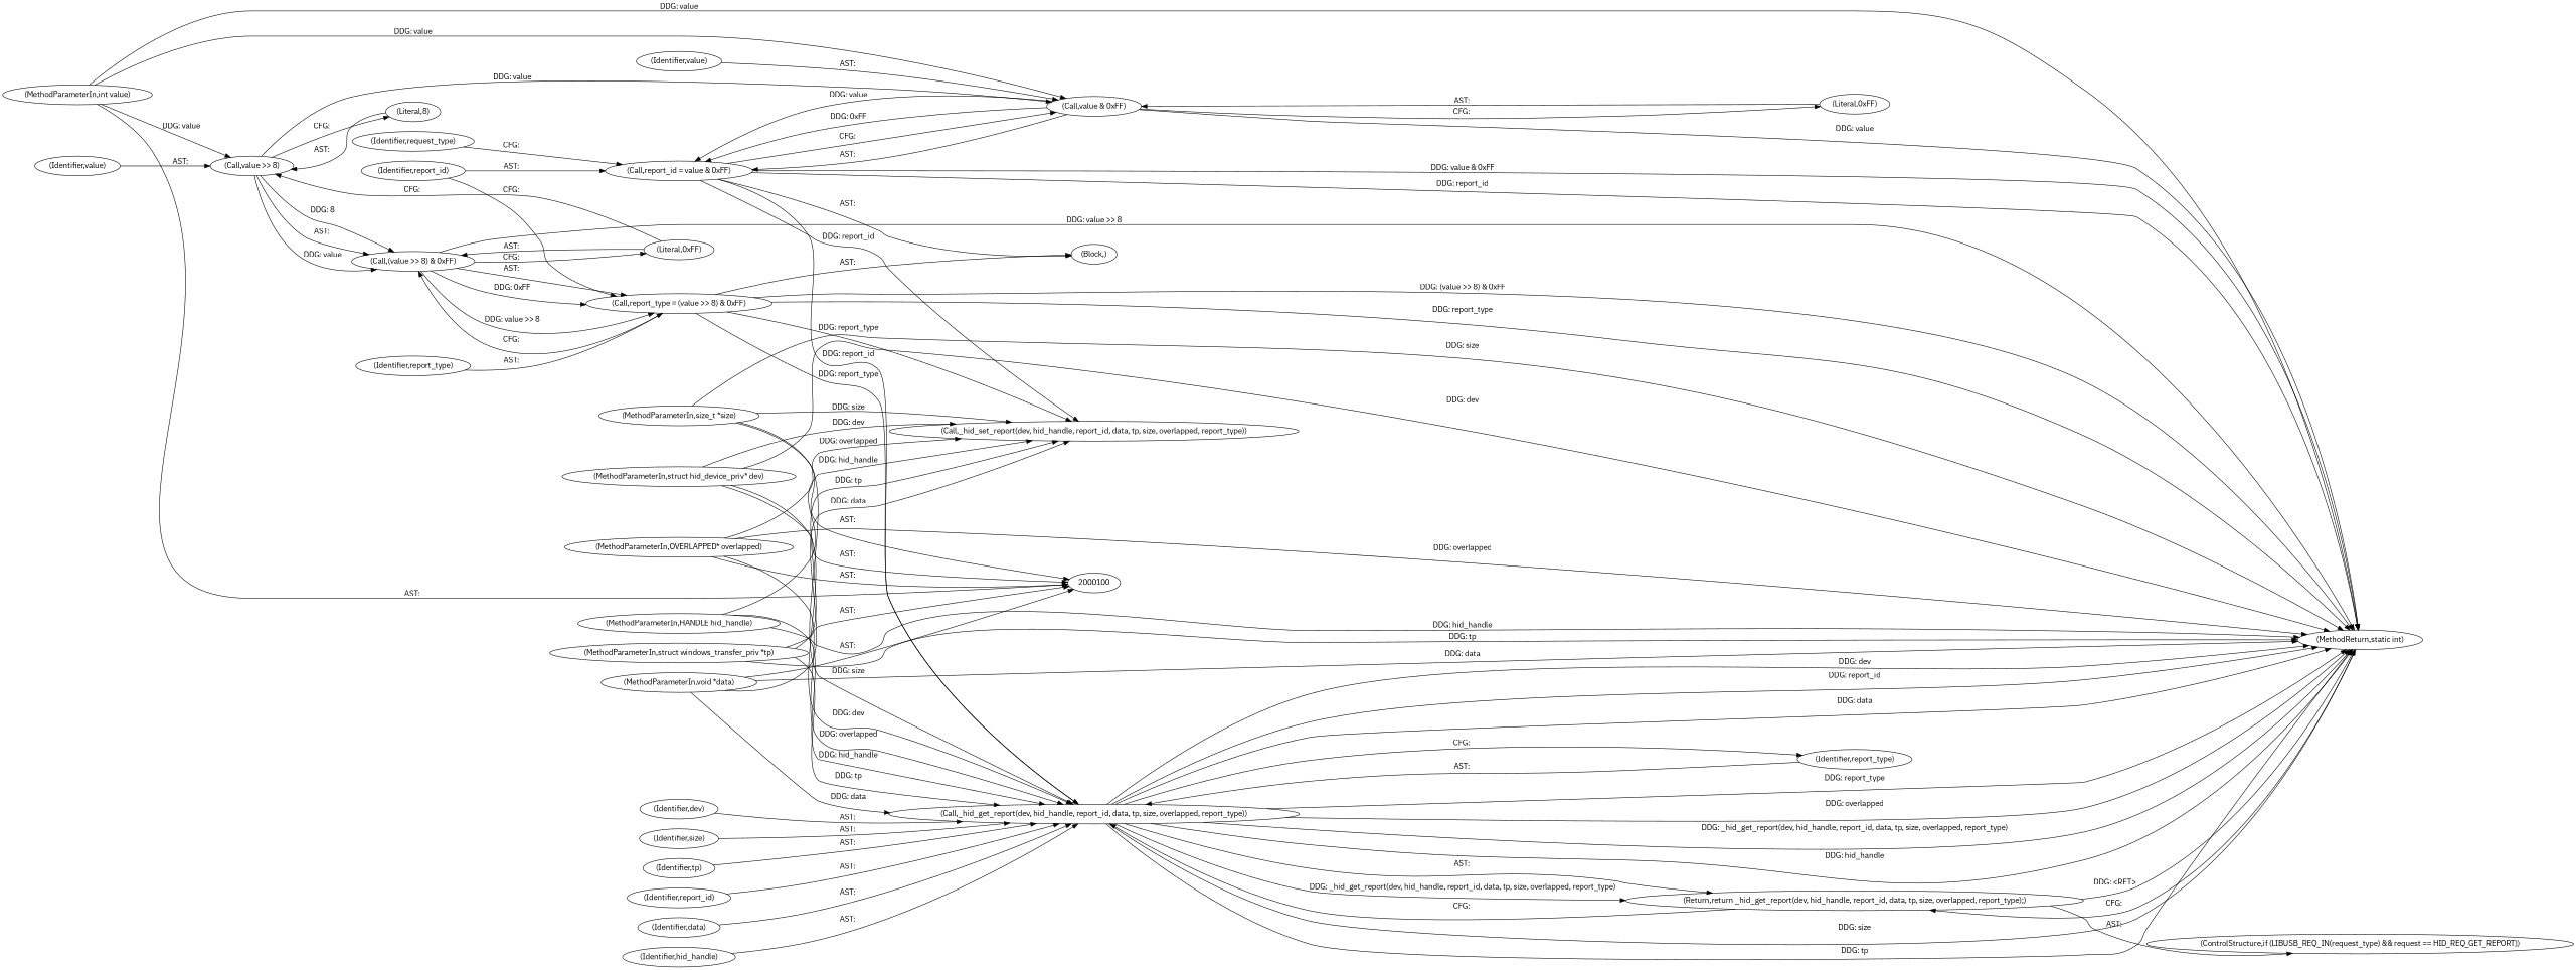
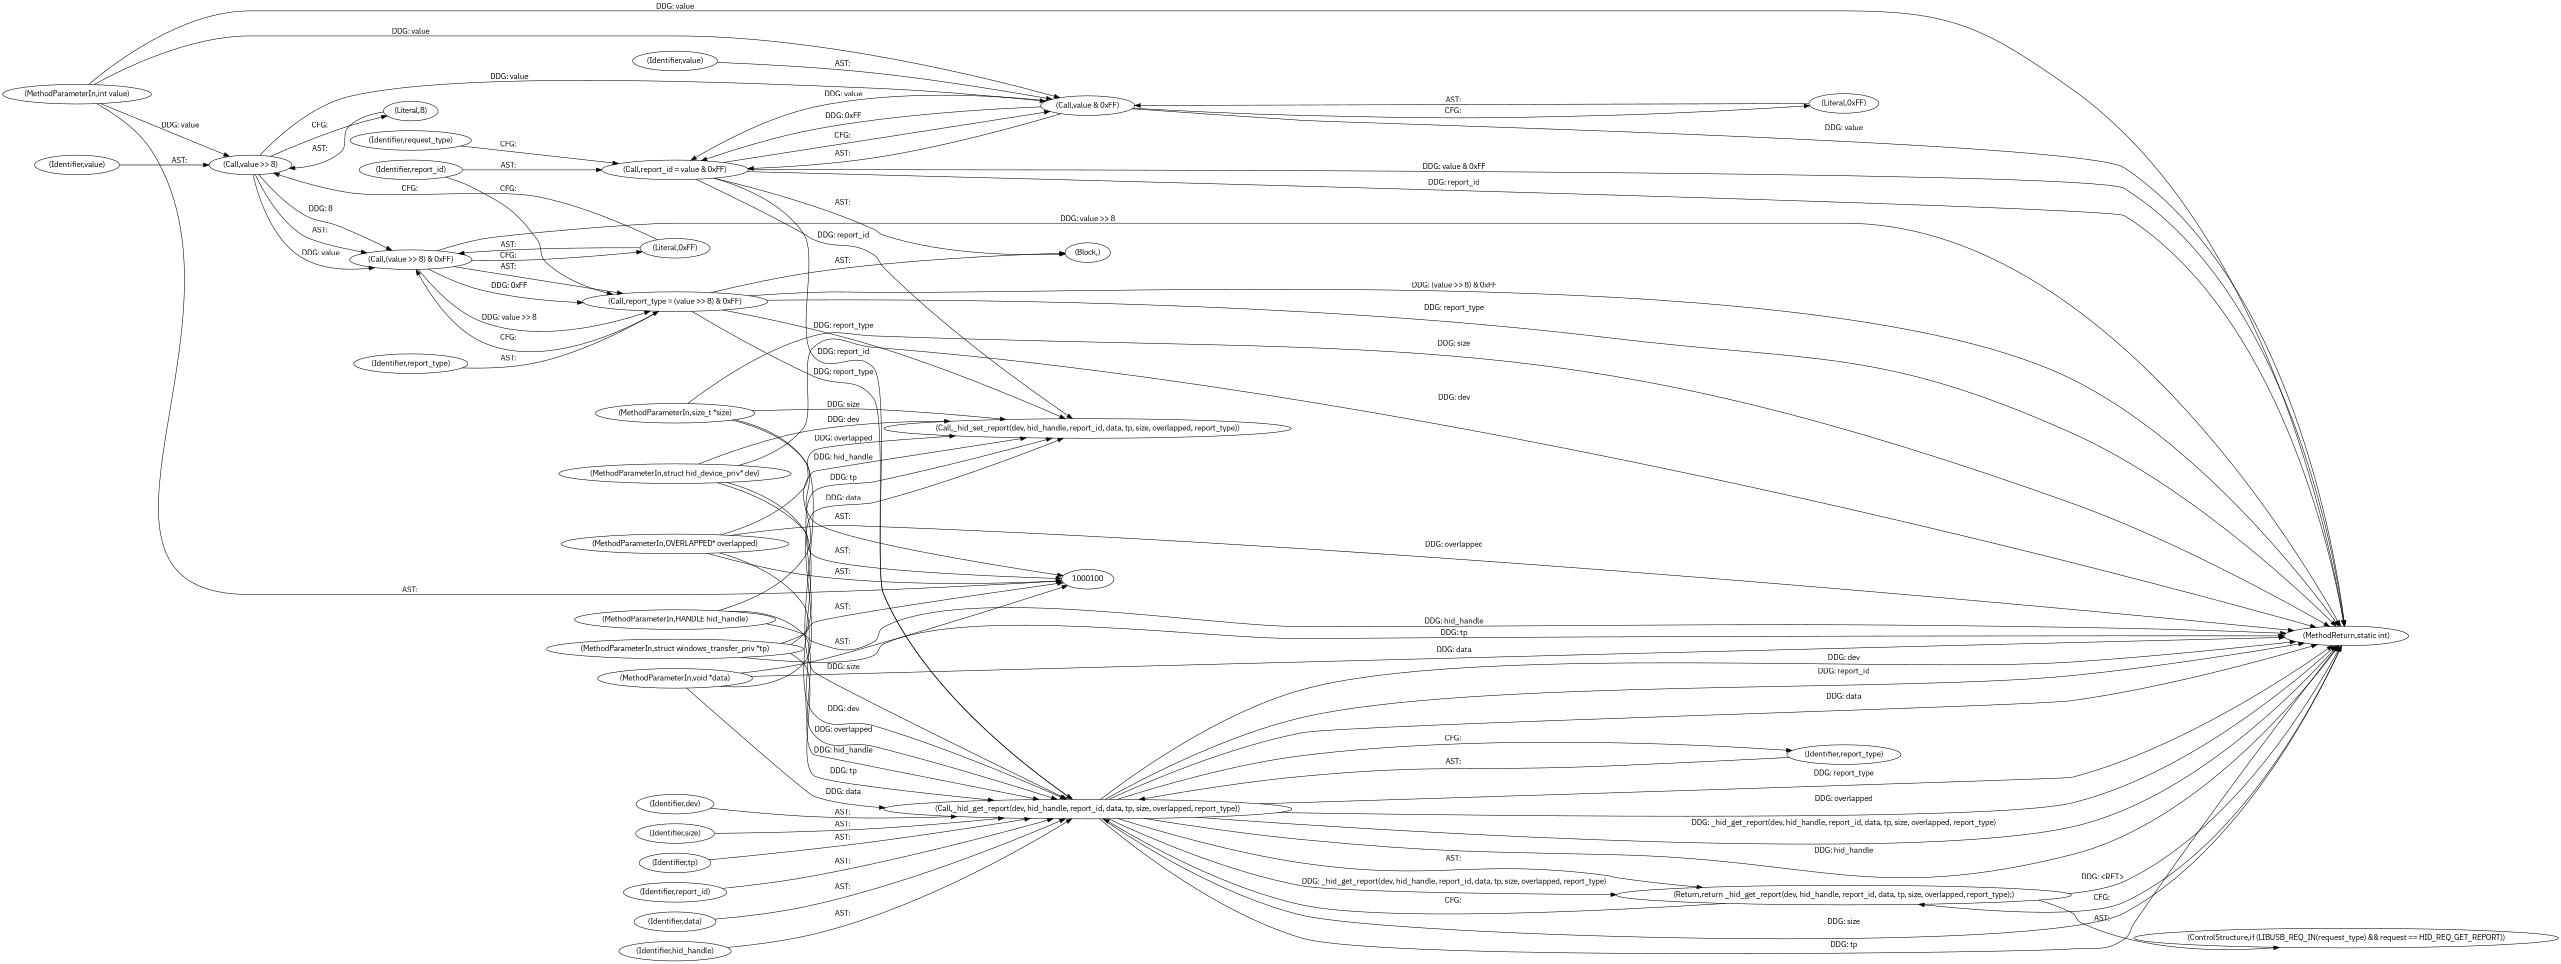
  digraph {
    fontname="IBM Plex Sans"
    rankdir=LR
    node [fontname="IBM Plex Sans"]
    edge [fontname="IBM Plex Sans"]
    n1 [label="(Call,_hid_get_report(dev, hid_handle, report_id, data, tp, size, overlapped, report_type))"]
    n2 [label="(Return,return _hid_get_report(dev, hid_handle, report_id, data, tp, size, overlapped, report_type);)"]
    n3 [label="(Identifier,report_type)"]
    n4 [label="(MethodReturn,static int)"]
    n5 [label="(ControlStructure,if (LIBUSB_REQ_IN(request_type) && request == HID_REQ_GET_REPORT))"]
    n6 [label="(MethodParameterIn,struct hid_device_priv* dev)"]
    n7 [label="(Call,_hid_set_report(dev, hid_handle, report_id, data, tp, size, overlapped, report_type))"]
-   1000100 [label=2000100]
+   1000100
    n9 [label="(MethodParameterIn,HANDLE hid_handle)"]
    n10 [label="(Call,report_id = value & 0xFF)"]
    n11 [label="(Call,value & 0xFF)"]
    n12 [label="(Block,)"]
    n13 [label="(Literal,0xFF)"]
    n14 [label="(Call,value >> 8)"]
    n15 [label="(Call,(value >> 8) & 0xFF)"]
    n16 [label="(Literal,8)"]
    n17 [label="(Call,report_type = (value >> 8) & 0xFF)"]
    n18 [label="(Literal,0xFF)"]
    n19 [label="(MethodParameterIn,int value)"]
    n20 [label="(MethodParameterIn,void *data)"]
    n21 [label="(MethodParameterIn,struct windows_transfer_priv *tp)"]
    n22 [label="(MethodParameterIn,size_t *size)"]
    n23 [label="(MethodParameterIn,OVERLAPPED* overlapped)"]
    n24 [label="(Identifier,report_id)"]
    n25 [label="(Identifier,report_id)"]
    n26 [label="(Identifier,request_type)"]
    n27 [label="(Identifier,data)"]
    n28 [label="(Identifier,value)"]
    n29 [label="(Identifier,hid_handle)"]
    n30 [label="(Identifier,dev)"]
    n31 [label="(Identifier,size)"]
    n32 [label="(Identifier,value)"]
    n33 [label="(Identifier,tp)"]
    n34 [label="(Identifier,report_type)"]
    n1 -> n2 [label="AST: "]
    n1 -> n2 [label="DDG: _hid_get_report(dev, hid_handle, report_id, data, tp, size, overlapped, report_type)"]
    n1 -> n3 [label="CFG: "]
    n1 -> n4 [label="DDG: size"]
    n1 -> n4 [label="DDG: tp"]
    n1 -> n4 [label="DDG: dev"]
    n1 -> n4 [label="DDG: report_id"]
    n1 -> n4 [label="DDG: data"]
    n1 -> n4 [label="DDG: report_type"]
    n1 -> n4 [label="DDG: overlapped"]
    n1 -> n4 [label="DDG: _hid_get_report(dev, hid_handle, report_id, data, tp, size, overlapped, report_type)"]
    n1 -> n4 [label="DDG: hid_handle"]
    n2 -> n1 [label="CFG: "]
    n2 -> n4 [label="DDG: <RET>"]
    n2 -> n5 [label="AST: "]
    n3 -> n1 [label="AST: "]
    n4 -> n2 [label="CFG: "]
    n6 -> n1 [label="DDG: dev"]
    n6 -> n4 [label="DDG: dev"]
    n6 -> n7 [label="DDG: dev"]
    n6 -> 1000100 [label="AST: "]
    n9 -> n1 [label="DDG: hid_handle"]
    n9 -> n4 [label="DDG: hid_handle"]
    n9 -> n7 [label="DDG: hid_handle"]
    n10 -> n1 [label="DDG: report_id"]
    n10 -> n4 [label="DDG: value & 0xFF"]
    n10 -> n4 [label="DDG: report_id"]
    n10 -> n7 [label="DDG: report_id"]
    n10 -> n11 [label="CFG: "]
    n10 -> n12 [label="AST: "]
    n11 -> n4 [label="DDG: value"]
    n11 -> n10 [label="AST: "]
    n11 -> n10 [label="DDG: value"]
    n11 -> n10 [label="DDG: 0xFF"]
    n11 -> n13 [label="CFG: "]
    n13 -> n11 [label="AST: "]
    n14 -> n11 [label="DDG: value"]
    n14 -> n15 [label="AST: "]
    n14 -> n15 [label="DDG: value"]
    n14 -> n15 [label="DDG: 8"]
    n14 -> n16 [label="CFG: "]
    n15 -> n4 [label="DDG: value >> 8"]
    n15 -> n17 [label="AST: "]
    n15 -> n17 [label="DDG: value >> 8"]
    n15 -> n17 [label="DDG: 0xFF"]
    n15 -> n18 [label="CFG: "]
    n16 -> n14 [label="AST: "]
    n17 -> n1 [label="DDG: report_type"]
    n17 -> n4 [label="DDG: report_type"]
    n17 -> n4 [label="DDG: (value >> 8) & 0xFF"]
    n17 -> n7 [label="DDG: report_type"]
    n17 -> n12 [label="AST: "]
    n17 -> n15 [label="CFG: "]
    n18 -> n14 [label="CFG: "]
    n18 -> n15 [label="AST: "]
    n19 -> n4 [label="DDG: value"]
    n19 -> 1000100 [label="AST: "]
    n19 -> n11 [label="DDG: value"]
    n19 -> n14 [label="DDG: value"]
    n20 -> n1 [label="DDG: data"]
    n20 -> n4 [label="DDG: data"]
    n20 -> n7 [label="DDG: data"]
    n20 -> 1000100 [label="AST: "]
    n21 -> n1 [label="DDG: tp"]
    n21 -> n4 [label="DDG: tp"]
    n21 -> n7 [label="DDG: tp"]
    n21 -> 1000100 [label="AST: "]
    n22 -> n1 [label="DDG: size"]
    n22 -> n4 [label="DDG: size"]
    n22 -> n7 [label="DDG: size"]
    n22 -> 1000100 [label="AST: "]
    n23 -> n1 [label="DDG: overlapped"]
    n23 -> n4 [label="DDG: overlapped"]
    n23 -> n7 [label="DDG: overlapped"]
    n23 -> 1000100 [label="AST: "]
    n24 -> n1 [label="AST: "]
    n25 -> n10 [label="AST: "]
    n25 -> n17 [label="CFG: "]
    n26 -> n10 [label="CFG: "]
    n27 -> n1 [label="AST: "]
    n28 -> n14 [label="AST: "]
    n29 -> n1 [label="AST: "]
    n30 -> n1 [label="AST: "]
    n31 -> n1 [label="AST: "]
    n32 -> n11 [label="AST: "]
    n33 -> n1 [label="AST: "]
    n34 -> n17 [label="AST: "]
  }
